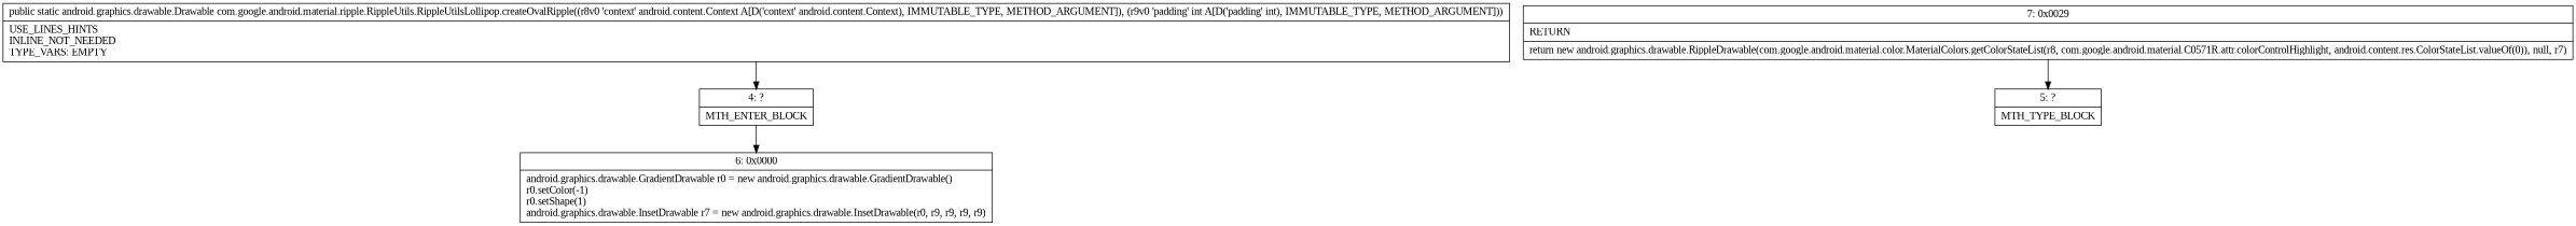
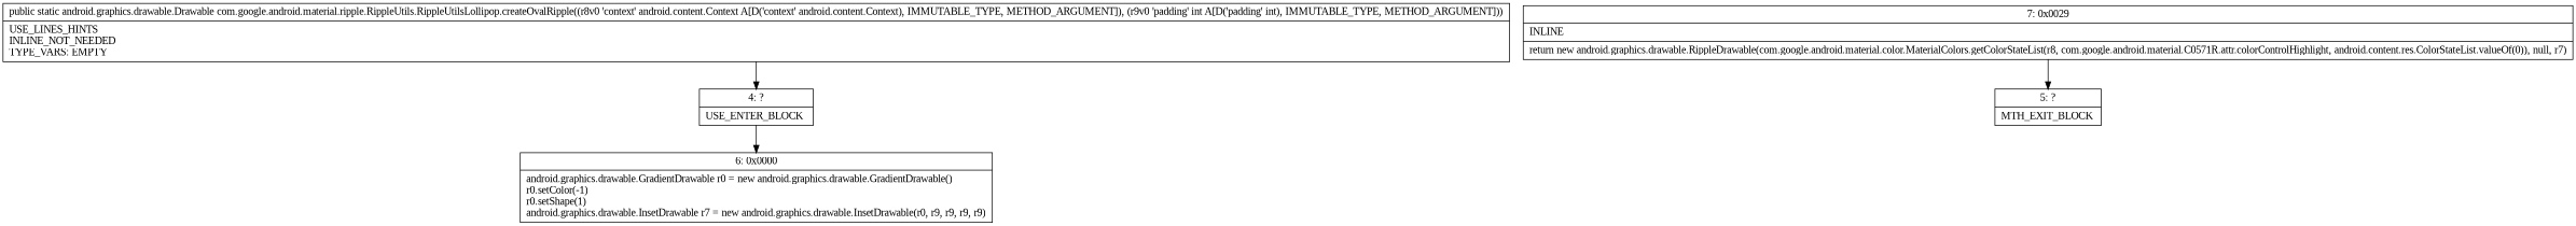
  digraph {
    fontname="Liberation Serif"
    node [fontname="Liberation Serif" shape=record]
    edge [fontname="Liberation Serif"]
-   n1 [label="{4\:\ ?|MTH_ENTER_BLOCK\l}"]
+   n1 [label="{4\:\ ?|USE_ENTER_BLOCK\l}"]
    n2 [label="{6\:\ 0x0000|android.graphics.drawable.GradientDrawable r0 = new android.graphics.drawable.GradientDrawable()\lr0.setColor(\-1)\lr0.setShape(1)\landroid.graphics.drawable.InsetDrawable r7 = new android.graphics.drawable.InsetDrawable(r0, r9, r9, r9, r9)\l}"]
-   n3 [label="{7\:\ 0x0029|RETURN\l|return new android.graphics.drawable.RippleDrawable(com.google.android.material.color.MaterialColors.getColorStateList(r8, com.google.android.material.C0571R.attr.colorControlHighlight, android.content.res.ColorStateList.valueOf(0)), null, r7)\l}"]
-   n4 [label="{5\:\ ?|MTH_TYPE_BLOCK\l}"]
+   n3 [label="{7\:\ 0x0029|INLINE\l|return new android.graphics.drawable.RippleDrawable(com.google.android.material.color.MaterialColors.getColorStateList(r8, com.google.android.material.C0571R.attr.colorControlHighlight, android.content.res.ColorStateList.valueOf(0)), null, r7)\l}"]
+   n4 [label="{5\:\ ?|MTH_EXIT_BLOCK\l}"]
    n5 [label="{public static android.graphics.drawable.Drawable com.google.android.material.ripple.RippleUtils.RippleUtilsLollipop.createOvalRipple((r8v0 'context' android.content.Context A[D('context' android.content.Context), IMMUTABLE_TYPE, METHOD_ARGUMENT]), (r9v0 'padding' int A[D('padding' int), IMMUTABLE_TYPE, METHOD_ARGUMENT]))  | USE_LINES_HINTS\lINLINE_NOT_NEEDED\lTYPE_VARS: EMPTY\l}"]
    n1 -> n2
    n3 -> n4
    n5 -> n1
  }
